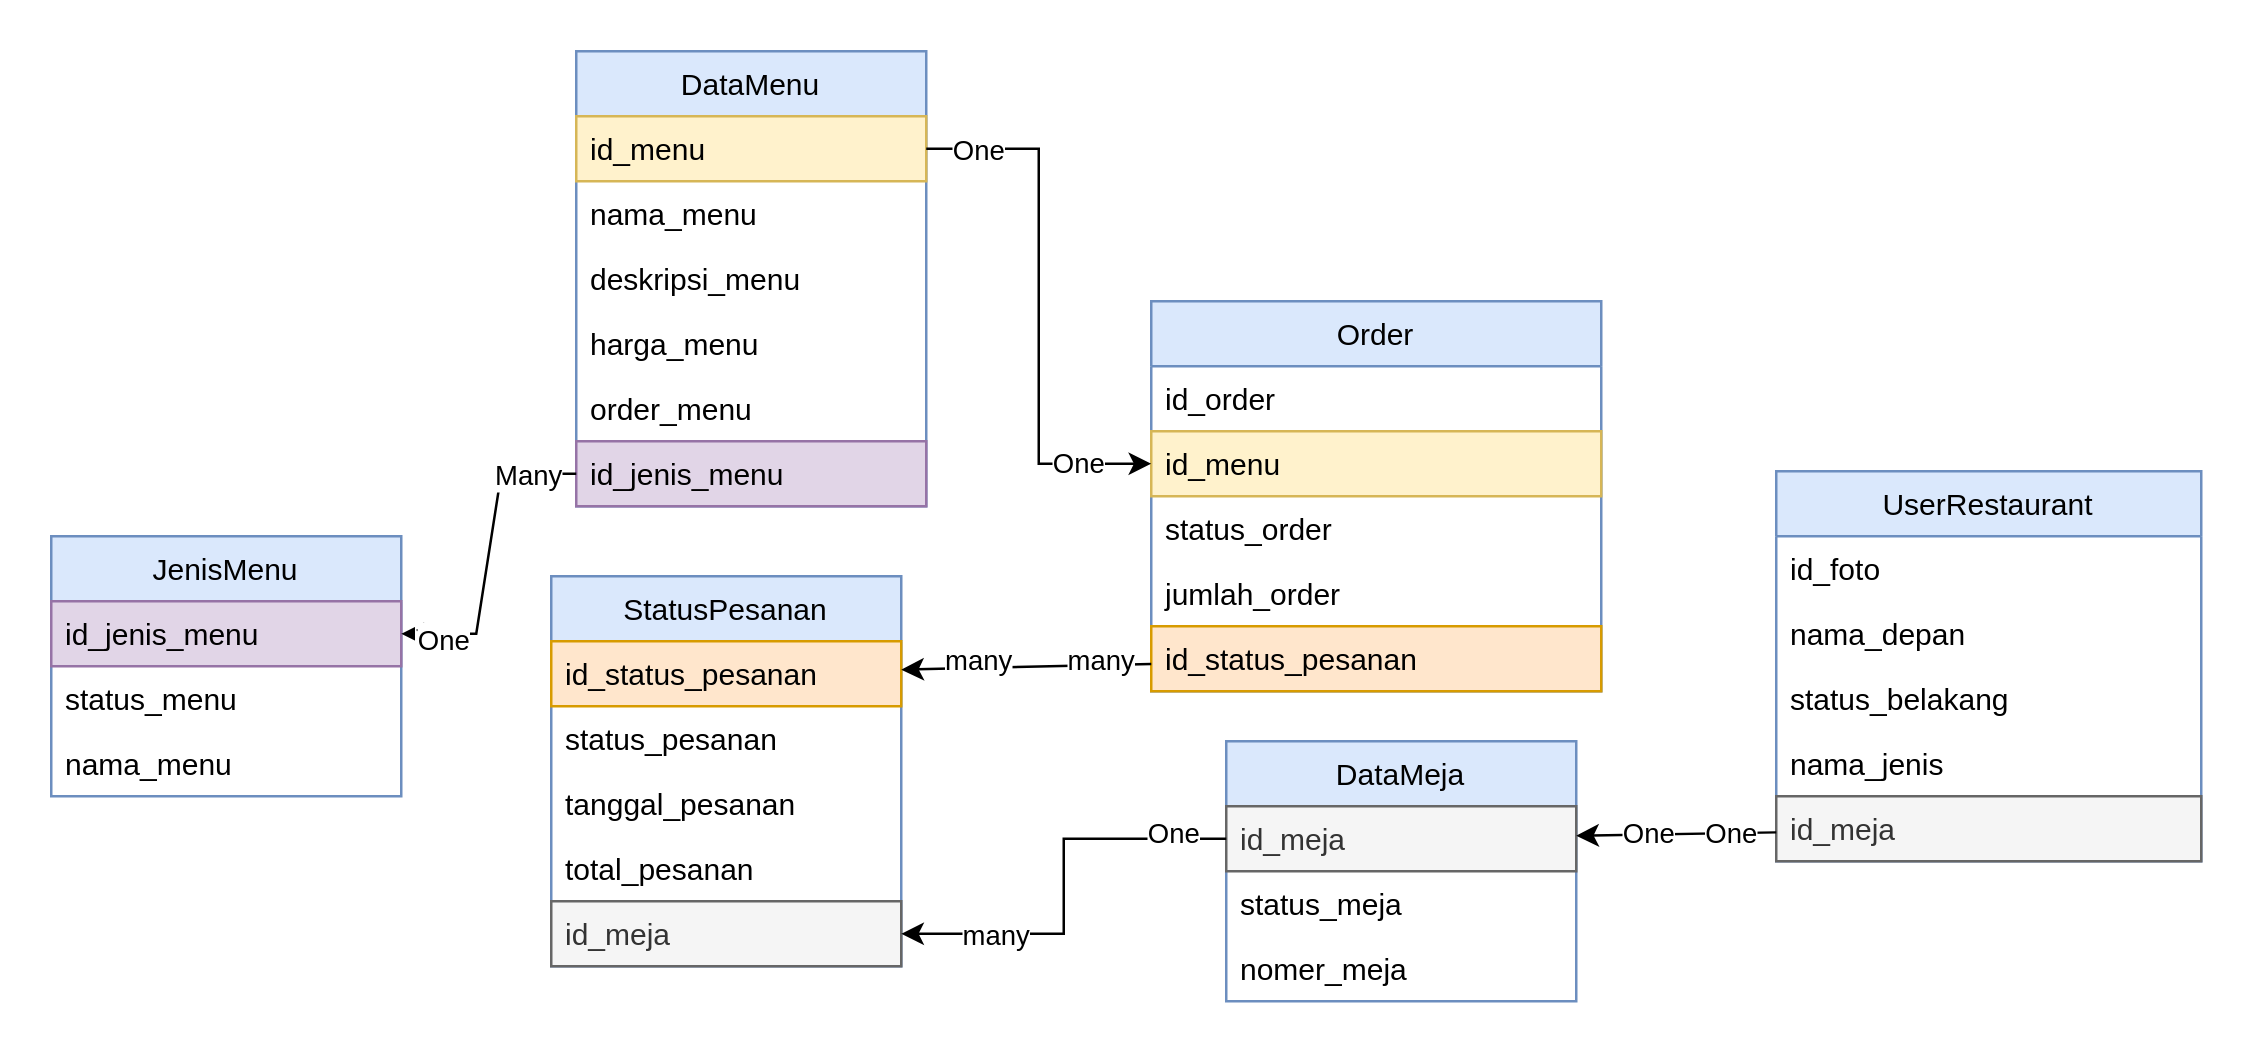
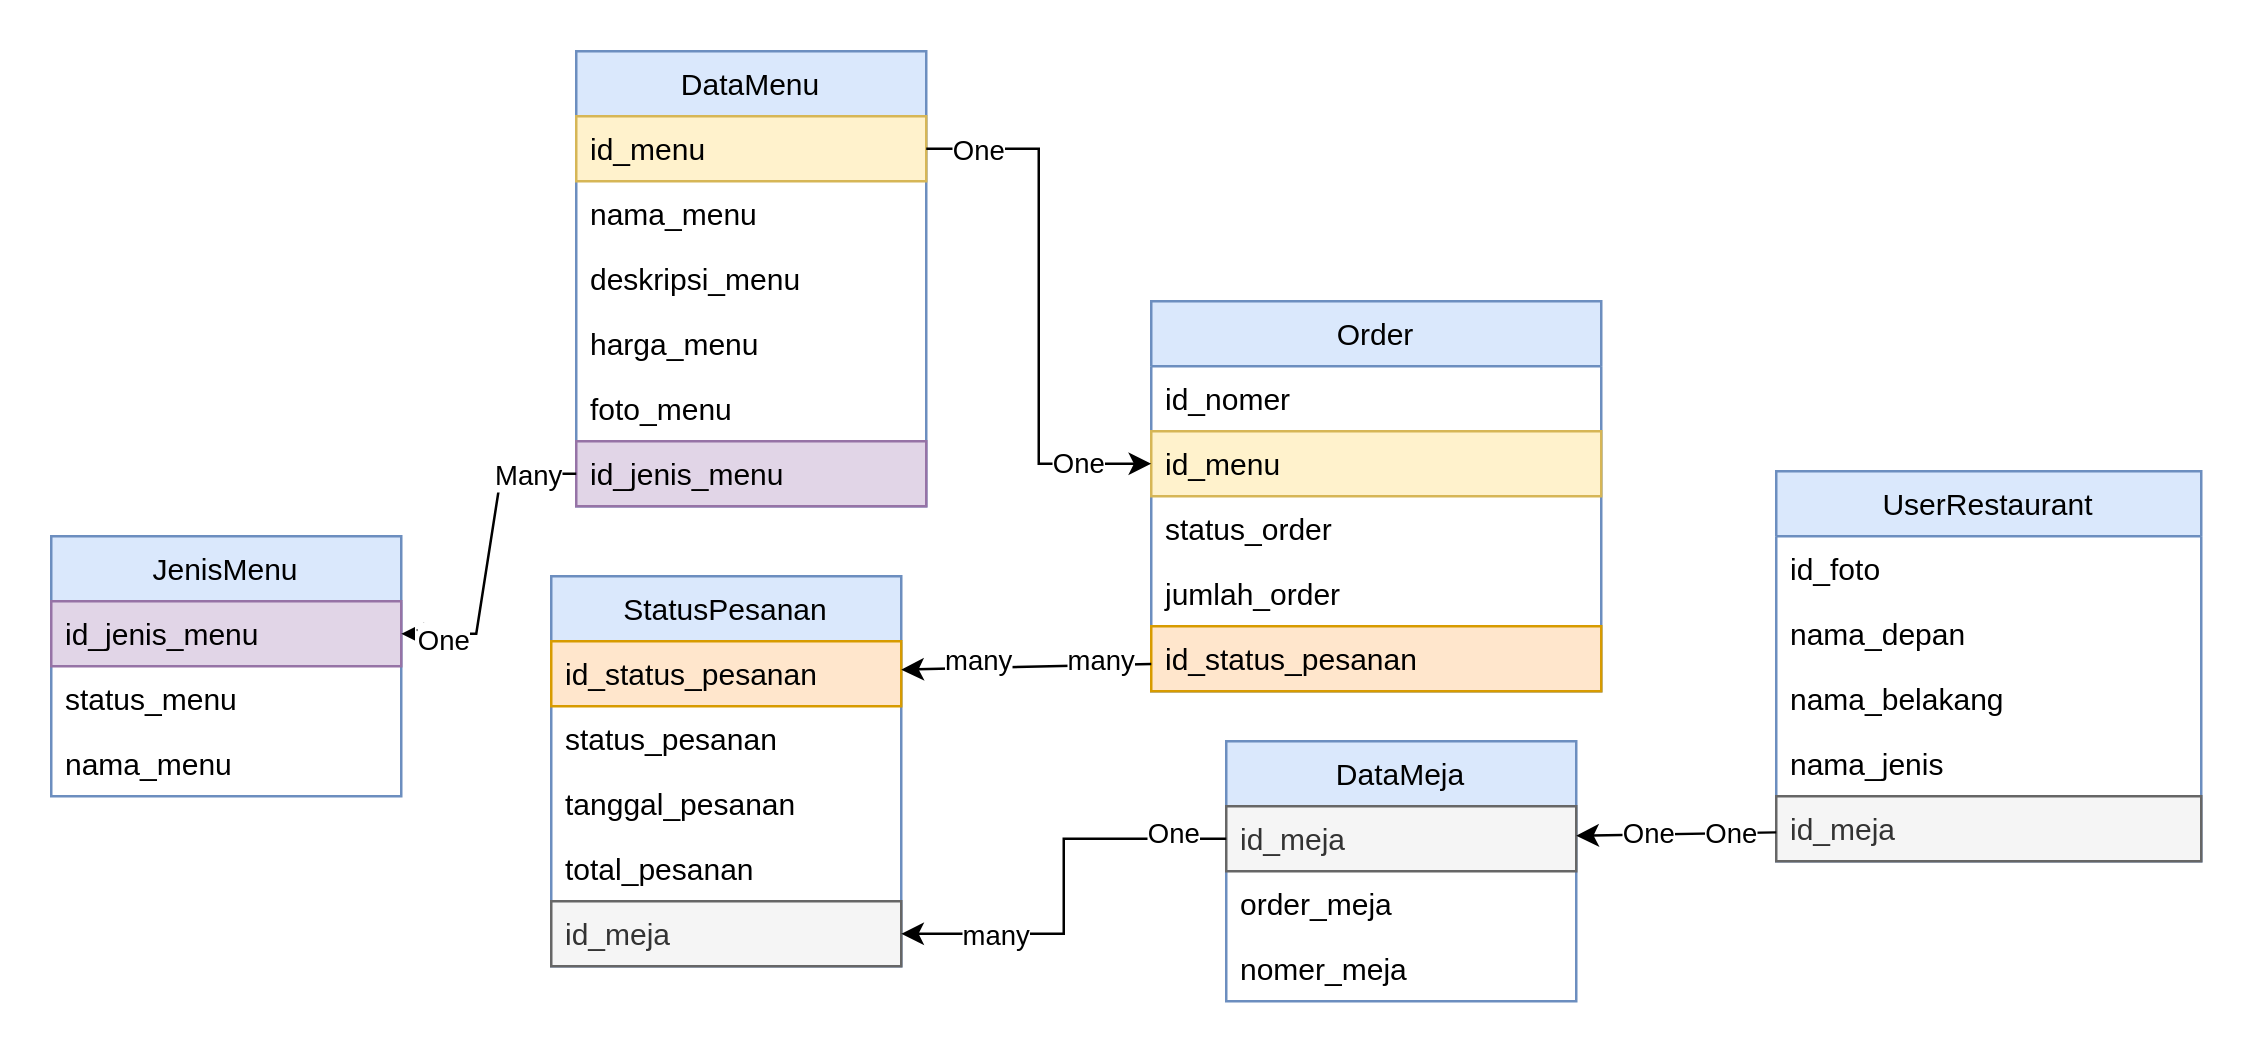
  <mxCell id="0" value="" />
  <mxCell id="1" parent="0" />
  <mxCell id="2" value="DataMeja" style="swimlane;fontStyle=0;childLayout=stackLayout;horizontal=1;startSize=26;horizontalStack=0;resizeParent=1;resizeParentMax=0;resizeLast=0;collapsible=1;marginBottom=0;fillColor=#dae8fc;strokeColor=#6c8ebf;" vertex="1" parent="1"><mxGeometry x="490" y="296" width="140" height="104" as="geometry"><mxRectangle x="240" y="130" width="80" height="26" as="alternateBounds" /></mxGeometry></mxCell>
  <mxCell id="3" value="id_meja" style="text;align=left;verticalAlign=top;spacingLeft=4;spacingRight=4;overflow=hidden;rotatable=0;points=[[0,0.5],[1,0.5]];portConstraint=eastwest;fillColor=#f5f5f5;strokeColor=#666666;fontColor=#333333;" vertex="1" parent="2"><mxGeometry y="26" width="140" height="26" as="geometry" /></mxCell>
- <mxCell id="4" value="status_meja" style="text;strokeColor=none;fillColor=none;align=left;verticalAlign=top;spacingLeft=4;spacingRight=4;overflow=hidden;rotatable=0;points=[[0,0.5],[1,0.5]];portConstraint=eastwest;" vertex="1" parent="2"><mxGeometry y="52" width="140" height="26" as="geometry" /></mxCell>
+ <mxCell id="4" value="order_meja" style="text;strokeColor=none;fillColor=none;align=left;verticalAlign=top;spacingLeft=4;spacingRight=4;overflow=hidden;rotatable=0;points=[[0,0.5],[1,0.5]];portConstraint=eastwest;" vertex="1" parent="2"><mxGeometry y="52" width="140" height="26" as="geometry" /></mxCell>
  <mxCell id="5" value="nomer_meja" style="text;strokeColor=none;fillColor=none;align=left;verticalAlign=top;spacingLeft=4;spacingRight=4;overflow=hidden;rotatable=0;points=[[0,0.5],[1,0.5]];portConstraint=eastwest;" vertex="1" parent="2"><mxGeometry y="78" width="140" height="26" as="geometry" /></mxCell>
  <mxCell id="6" value="UserRestaurant" style="swimlane;fontStyle=0;childLayout=stackLayout;horizontal=1;startSize=26;horizontalStack=0;resizeParent=1;resizeParentMax=0;resizeLast=0;collapsible=1;marginBottom=0;fillColor=#dae8fc;strokeColor=#6c8ebf;" vertex="1" parent="1"><mxGeometry x="710" y="188" width="170" height="156" as="geometry"><mxRectangle x="490" y="90" width="120" height="26" as="alternateBounds" /></mxGeometry></mxCell>
  <mxCell id="7" value="id_foto" style="text;strokeColor=none;fillColor=none;align=left;verticalAlign=top;spacingLeft=4;spacingRight=4;overflow=hidden;rotatable=0;points=[[0,0.5],[1,0.5]];portConstraint=eastwest;" vertex="1" parent="6"><mxGeometry y="26" width="170" height="26" as="geometry" /></mxCell>
  <mxCell id="8" value="nama_depan" style="text;strokeColor=none;fillColor=none;align=left;verticalAlign=top;spacingLeft=4;spacingRight=4;overflow=hidden;rotatable=0;points=[[0,0.5],[1,0.5]];portConstraint=eastwest;" vertex="1" parent="6"><mxGeometry y="52" width="170" height="26" as="geometry" /></mxCell>
- <mxCell id="9" value="status_belakang" style="text;strokeColor=none;fillColor=none;align=left;verticalAlign=top;spacingLeft=4;spacingRight=4;overflow=hidden;rotatable=0;points=[[0,0.5],[1,0.5]];portConstraint=eastwest;" vertex="1" parent="6"><mxGeometry y="78" width="170" height="26" as="geometry" /></mxCell>
+ <mxCell id="9" value="nama_belakang" style="text;strokeColor=none;fillColor=none;align=left;verticalAlign=top;spacingLeft=4;spacingRight=4;overflow=hidden;rotatable=0;points=[[0,0.5],[1,0.5]];portConstraint=eastwest;" vertex="1" parent="6"><mxGeometry y="78" width="170" height="26" as="geometry" /></mxCell>
  <mxCell id="10" value="nama_jenis" style="text;strokeColor=none;fillColor=none;align=left;verticalAlign=top;spacingLeft=4;spacingRight=4;overflow=hidden;rotatable=0;points=[[0,0.5],[1,0.5]];portConstraint=eastwest;" vertex="1" parent="6"><mxGeometry y="104" width="170" height="26" as="geometry" /></mxCell>
  <mxCell id="11" value="id_meja" style="text;strokeColor=#666666;fillColor=#f5f5f5;align=left;verticalAlign=top;spacingLeft=4;spacingRight=4;overflow=hidden;rotatable=0;points=[[0,0.5],[1,0.5]];portConstraint=eastwest;fontColor=#333333;" vertex="1" parent="6"><mxGeometry y="130" width="170" height="26" as="geometry" /></mxCell>
  <mxCell id="12" value="DataMenu" style="swimlane;fontStyle=0;childLayout=stackLayout;horizontal=1;startSize=26;horizontalStack=0;resizeParent=1;resizeParentMax=0;resizeLast=0;collapsible=1;marginBottom=0;fillColor=#dae8fc;strokeColor=#6c8ebf;" vertex="1" parent="1"><mxGeometry x="230" y="20" width="140" height="182" as="geometry" /></mxCell>
  <mxCell id="13" value="id_menu" style="text;strokeColor=#d6b656;fillColor=#fff2cc;align=left;verticalAlign=top;spacingLeft=4;spacingRight=4;overflow=hidden;rotatable=0;points=[[0,0.5],[1,0.5]];portConstraint=eastwest;" vertex="1" parent="12"><mxGeometry y="26" width="140" height="26" as="geometry" /></mxCell>
  <mxCell id="14" value="nama_menu" style="text;strokeColor=none;fillColor=none;align=left;verticalAlign=top;spacingLeft=4;spacingRight=4;overflow=hidden;rotatable=0;points=[[0,0.5],[1,0.5]];portConstraint=eastwest;" vertex="1" parent="12"><mxGeometry y="52" width="140" height="26" as="geometry" /></mxCell>
  <mxCell id="15" value="deskripsi_menu" style="text;strokeColor=none;fillColor=none;align=left;verticalAlign=top;spacingLeft=4;spacingRight=4;overflow=hidden;rotatable=0;points=[[0,0.5],[1,0.5]];portConstraint=eastwest;" vertex="1" parent="12"><mxGeometry y="78" width="140" height="26" as="geometry" /></mxCell>
  <mxCell id="16" value="harga_menu" style="text;strokeColor=none;fillColor=none;align=left;verticalAlign=top;spacingLeft=4;spacingRight=4;overflow=hidden;rotatable=0;points=[[0,0.5],[1,0.5]];portConstraint=eastwest;" vertex="1" parent="12"><mxGeometry y="104" width="140" height="26" as="geometry" /></mxCell>
- <mxCell id="17" value="order_menu" style="text;strokeColor=none;fillColor=none;align=left;verticalAlign=top;spacingLeft=4;spacingRight=4;overflow=hidden;rotatable=0;points=[[0,0.5],[1,0.5]];portConstraint=eastwest;" vertex="1" parent="12"><mxGeometry y="130" width="140" height="26" as="geometry" /></mxCell>
+ <mxCell id="17" value="foto_menu" style="text;strokeColor=none;fillColor=none;align=left;verticalAlign=top;spacingLeft=4;spacingRight=4;overflow=hidden;rotatable=0;points=[[0,0.5],[1,0.5]];portConstraint=eastwest;" vertex="1" parent="12"><mxGeometry y="130" width="140" height="26" as="geometry" /></mxCell>
  <mxCell id="18" value="id_jenis_menu" style="text;strokeColor=#9673a6;fillColor=#e1d5e7;align=left;verticalAlign=top;spacingLeft=4;spacingRight=4;overflow=hidden;rotatable=0;points=[[0,0.5],[1,0.5]];portConstraint=eastwest;" vertex="1" parent="12"><mxGeometry y="156" width="140" height="26" as="geometry" /></mxCell>
  <mxCell id="19" value="Order" style="swimlane;fontStyle=0;childLayout=stackLayout;horizontal=1;startSize=26;horizontalStack=0;resizeParent=1;resizeParentMax=0;resizeLast=0;collapsible=1;marginBottom=0;fillColor=#dae8fc;strokeColor=#6c8ebf;" vertex="1" parent="1"><mxGeometry x="460" y="120" width="180" height="156" as="geometry" /></mxCell>
- <mxCell id="20" value="id_order" style="text;strokeColor=none;fillColor=none;align=left;verticalAlign=top;spacingLeft=4;spacingRight=4;overflow=hidden;rotatable=0;points=[[0,0.5],[1,0.5]];portConstraint=eastwest;" vertex="1" parent="19"><mxGeometry y="26" width="180" height="26" as="geometry" /></mxCell>
+ <mxCell id="20" value="id_nomer" style="text;strokeColor=none;fillColor=none;align=left;verticalAlign=top;spacingLeft=4;spacingRight=4;overflow=hidden;rotatable=0;points=[[0,0.5],[1,0.5]];portConstraint=eastwest;" vertex="1" parent="19"><mxGeometry y="26" width="180" height="26" as="geometry" /></mxCell>
  <mxCell id="21" value="id_menu" style="text;strokeColor=#d6b656;fillColor=#fff2cc;align=left;verticalAlign=top;spacingLeft=4;spacingRight=4;overflow=hidden;rotatable=0;points=[[0,0.5],[1,0.5]];portConstraint=eastwest;" vertex="1" parent="19"><mxGeometry y="52" width="180" height="26" as="geometry" /></mxCell>
  <mxCell id="22" value="status_order" style="text;strokeColor=none;fillColor=none;align=left;verticalAlign=top;spacingLeft=4;spacingRight=4;overflow=hidden;rotatable=0;points=[[0,0.5],[1,0.5]];portConstraint=eastwest;" vertex="1" parent="19"><mxGeometry y="78" width="180" height="26" as="geometry" /></mxCell>
  <mxCell id="23" value="jumlah_order" style="text;strokeColor=none;fillColor=none;align=left;verticalAlign=top;spacingLeft=4;spacingRight=4;overflow=hidden;rotatable=0;points=[[0,0.5],[1,0.5]];portConstraint=eastwest;" vertex="1" parent="19"><mxGeometry y="104" width="180" height="26" as="geometry" /></mxCell>
  <mxCell id="24" value="id_status_pesanan" style="text;strokeColor=#d79b00;fillColor=#ffe6cc;align=left;verticalAlign=top;spacingLeft=4;spacingRight=4;overflow=hidden;rotatable=0;points=[[0,0.5],[1,0.5]];portConstraint=eastwest;" vertex="1" parent="19"><mxGeometry y="130" width="180" height="26" as="geometry" /></mxCell>
  <mxCell id="25" value="StatusPesanan" style="swimlane;fontStyle=0;childLayout=stackLayout;horizontal=1;startSize=26;horizontalStack=0;resizeParent=1;resizeParentMax=0;resizeLast=0;collapsible=1;marginBottom=0;fillColor=#dae8fc;strokeColor=#6c8ebf;" vertex="1" parent="1"><mxGeometry x="220" y="230" width="140" height="156" as="geometry" /></mxCell>
  <mxCell id="26" value="id_status_pesanan" style="text;strokeColor=#d79b00;fillColor=#ffe6cc;align=left;verticalAlign=top;spacingLeft=4;spacingRight=4;overflow=hidden;rotatable=0;points=[[0,0.5],[1,0.5]];portConstraint=eastwest;" vertex="1" parent="25"><mxGeometry y="26" width="140" height="26" as="geometry" /></mxCell>
  <mxCell id="27" value="status_pesanan" style="text;strokeColor=none;fillColor=none;align=left;verticalAlign=top;spacingLeft=4;spacingRight=4;overflow=hidden;rotatable=0;points=[[0,0.5],[1,0.5]];portConstraint=eastwest;" vertex="1" parent="25"><mxGeometry y="52" width="140" height="26" as="geometry" /></mxCell>
  <mxCell id="28" value="tanggal_pesanan" style="text;strokeColor=none;fillColor=none;align=left;verticalAlign=top;spacingLeft=4;spacingRight=4;overflow=hidden;rotatable=0;points=[[0,0.5],[1,0.5]];portConstraint=eastwest;" vertex="1" parent="25"><mxGeometry y="78" width="140" height="26" as="geometry" /></mxCell>
  <mxCell id="29" value="total_pesanan" style="text;strokeColor=none;fillColor=none;align=left;verticalAlign=top;spacingLeft=4;spacingRight=4;overflow=hidden;rotatable=0;points=[[0,0.5],[1,0.5]];portConstraint=eastwest;" vertex="1" parent="25"><mxGeometry y="104" width="140" height="26" as="geometry" /></mxCell>
  <mxCell id="30" value="id_meja" style="text;strokeColor=#666666;fillColor=#f5f5f5;align=left;verticalAlign=top;spacingLeft=4;spacingRight=4;overflow=hidden;rotatable=0;points=[[0,0.5],[1,0.5]];portConstraint=eastwest;fontColor=#333333;" vertex="1" parent="25"><mxGeometry y="130" width="140" height="26" as="geometry" /></mxCell>
  <mxCell id="31" value="JenisMenu" style="swimlane;fontStyle=0;childLayout=stackLayout;horizontal=1;startSize=26;horizontalStack=0;resizeParent=1;resizeParentMax=0;resizeLast=0;collapsible=1;marginBottom=0;fillColor=#dae8fc;strokeColor=#6c8ebf;" vertex="1" parent="1"><mxGeometry x="20" y="214" width="140" height="104" as="geometry" /></mxCell>
  <mxCell id="32" value="id_jenis_menu" style="text;strokeColor=#9673a6;fillColor=#e1d5e7;align=left;verticalAlign=top;spacingLeft=4;spacingRight=4;overflow=hidden;rotatable=0;points=[[0,0.5],[1,0.5]];portConstraint=eastwest;" vertex="1" parent="31"><mxGeometry y="26" width="140" height="26" as="geometry" /></mxCell>
  <mxCell id="33" value="status_menu" style="text;strokeColor=none;fillColor=none;align=left;verticalAlign=top;spacingLeft=4;spacingRight=4;overflow=hidden;rotatable=0;points=[[0,0.5],[1,0.5]];portConstraint=eastwest;" vertex="1" parent="31"><mxGeometry y="52" width="140" height="26" as="geometry" /></mxCell>
  <mxCell id="34" value="nama_menu" style="text;strokeColor=none;fillColor=none;align=left;verticalAlign=top;spacingLeft=4;spacingRight=4;overflow=hidden;rotatable=0;points=[[0,0.5],[1,0.5]];portConstraint=eastwest;" vertex="1" parent="31"><mxGeometry y="78" width="140" height="26" as="geometry" /></mxCell>
  <mxCell id="35" value="" style="rounded=0;orthogonalLoop=1;jettySize=auto;html=1;" edge="1" parent="1" source="24" target="26"><mxGeometry relative="1" as="geometry" /></mxCell>
  <mxCell id="36" value="many" style="edgeLabel;html=1;align=center;verticalAlign=middle;resizable=0;points=[];" vertex="1" connectable="0" parent="35"><mxGeometry x="0.595" y="1" relative="1" as="geometry"><mxPoint x="10" y="-4" as="offset" /></mxGeometry></mxCell>
  <mxCell id="37" value="many" style="edgeLabel;html=1;align=center;verticalAlign=middle;resizable=0;points=[];" vertex="1" connectable="0" parent="35"><mxGeometry x="-0.917" relative="1" as="geometry"><mxPoint x="-17" y="-2" as="offset" /></mxGeometry></mxCell>
  <mxCell id="38" value="" style="rounded=0;orthogonalLoop=1;jettySize=auto;html=1;" edge="1" parent="1" source="11" target="3"><mxGeometry relative="1" as="geometry" /></mxCell>
  <mxCell id="39" value="One" style="edgeLabel;html=1;align=center;verticalAlign=middle;resizable=0;points=[];" vertex="1" connectable="0" parent="38"><mxGeometry x="0.823" y="-1" relative="1" as="geometry"><mxPoint x="22" as="offset" /></mxGeometry></mxCell>
  <mxCell id="40" value="One" style="edgeLabel;html=1;align=center;verticalAlign=middle;resizable=0;points=[];" vertex="1" connectable="0" parent="38"><mxGeometry x="-0.893" y="2" relative="1" as="geometry"><mxPoint x="-15" y="-2" as="offset" /></mxGeometry></mxCell>
  <mxCell id="41" style="rounded=0;orthogonalLoop=1;jettySize=auto;html=1;edgeStyle=entityRelationEdgeStyle;" edge="1" parent="1" source="18" target="32"><mxGeometry relative="1" as="geometry" /></mxCell>
  <mxCell id="42" value="Many" style="edgeLabel;html=1;align=center;verticalAlign=middle;resizable=0;points=[];" vertex="1" connectable="0" parent="41"><mxGeometry x="-0.829" relative="1" as="geometry"><mxPoint x="-9" as="offset" /></mxGeometry></mxCell>
  <mxCell id="43" value="Text" style="edgeLabel;html=1;align=center;verticalAlign=middle;resizable=0;points=[];" vertex="1" connectable="0" parent="41"><mxGeometry x="0.751" y="1" relative="1" as="geometry"><mxPoint as="offset" /></mxGeometry></mxCell>
  <mxCell id="44" value="One" style="edgeLabel;html=1;align=center;verticalAlign=middle;resizable=0;points=[];" vertex="1" connectable="0" parent="41"><mxGeometry x="0.727" y="2" relative="1" as="geometry"><mxPoint as="offset" /></mxGeometry></mxCell>
  <mxCell id="45" value="" style="edgeStyle=orthogonalEdgeStyle;rounded=0;orthogonalLoop=1;jettySize=auto;html=1;" edge="1" parent="1" source="3" target="30"><mxGeometry relative="1" as="geometry"><mxPoint x="520" y="430" as="targetPoint" /></mxGeometry></mxCell>
  <mxCell id="46" value="many" style="edgeLabel;html=1;align=center;verticalAlign=middle;resizable=0;points=[];" vertex="1" connectable="0" parent="45"><mxGeometry x="0.562" relative="1" as="geometry"><mxPoint as="offset" /></mxGeometry></mxCell>
  <mxCell id="47" value="One" style="edgeLabel;html=1;align=center;verticalAlign=middle;resizable=0;points=[];" vertex="1" connectable="0" parent="45"><mxGeometry x="-0.738" y="-2" relative="1" as="geometry"><mxPoint y="-1" as="offset" /></mxGeometry></mxCell>
  <mxCell id="48" style="edgeStyle=orthogonalEdgeStyle;rounded=0;orthogonalLoop=1;jettySize=auto;html=1;" edge="1" parent="1" source="13" target="21"><mxGeometry relative="1" as="geometry" /></mxCell>
  <mxCell id="49" value="One" style="edgeLabel;html=1;align=center;verticalAlign=middle;resizable=0;points=[];" vertex="1" connectable="0" parent="48"><mxGeometry x="0.619" relative="1" as="geometry"><mxPoint x="11" y="-1" as="offset" /></mxGeometry></mxCell>
  <mxCell id="50" value="One" style="edgeLabel;html=1;align=center;verticalAlign=middle;resizable=0;points=[];" vertex="1" connectable="0" parent="48"><mxGeometry x="-0.715" y="-2" relative="1" as="geometry"><mxPoint x="-11" y="-2" as="offset" /></mxGeometry></mxCell>
